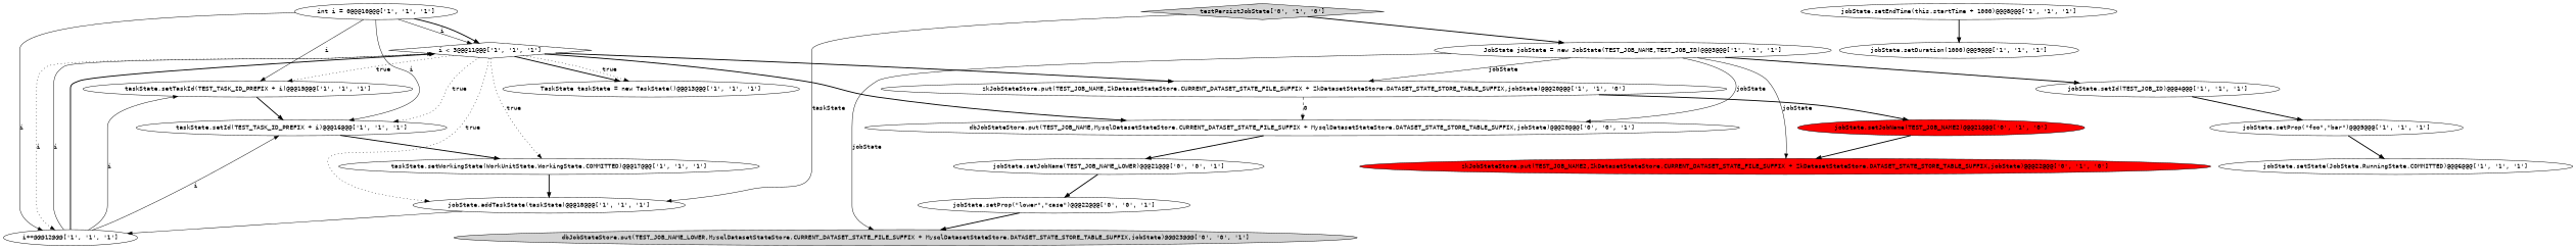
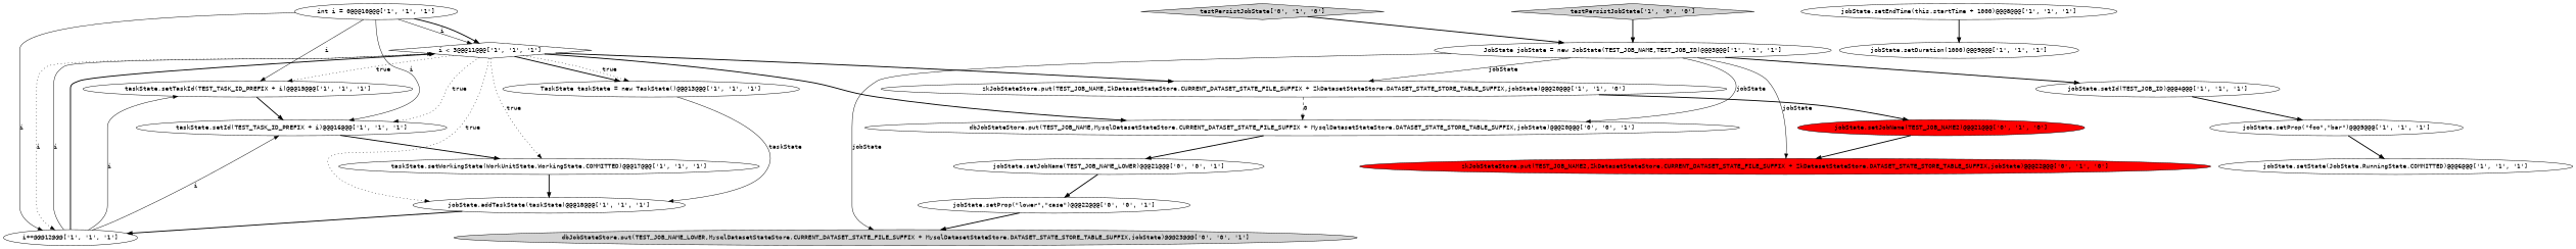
  digraph {
    fontname="DejaVu Sans Mono"
    node [fillcolor=white fontname="DejaVu Sans Mono" shape=ellipse style=filled]
    edge [fontname="DejaVu Sans Mono" style=bold]
    n1 [label="int i = 0@@@10@@@['1', '1', '1']"]
    n2 [label="i < 3@@@11@@@['1', '1', '1']" shape=diamond]
    n3 [label="taskState.setTaskId(TEST_TASK_ID_PREFIX + i)@@@15@@@['1', '1', '1']"]
    n4 [label="taskState.setId(TEST_TASK_ID_PREFIX + i)@@@16@@@['1', '1', '1']"]
    n5 [label="i++@@@12@@@['1', '1', '1']"]
    n6 [label="taskState.setWorkingState(WorkUnitState.WorkingState.COMMITTED)@@@17@@@['1', '1', '1']"]
    n7 [label="jobState.addTaskState(taskState)@@@18@@@['1', '1', '1']"]
    n8 [label="dbJobStateStore.put(TEST_JOB_NAME,MysqlDatasetStateStore.CURRENT_DATASET_STATE_FILE_SUFFIX + MysqlDatasetStateStore.DATASET_STATE_STORE_TABLE_SUFFIX,jobState)@@@20@@@['0', '0', '1']"]
    n9 [label="TaskState taskState = new TaskState()@@@13@@@['1', '1', '1']"]
    n10 [label="zkJobStateStore.put(TEST_JOB_NAME,ZkDatasetStateStore.CURRENT_DATASET_STATE_FILE_SUFFIX + ZkDatasetStateStore.DATASET_STATE_STORE_TABLE_SUFFIX,jobState)@@@20@@@['1', '1', '0']"]
    n11 [fillcolor=lightgray label="testPersistJobState['0', '1', '0']" shape=diamond]
    n12 [label="JobState jobState = new JobState(TEST_JOB_NAME,TEST_JOB_ID)@@@3@@@['1', '1', '1']"]
    n13 [fillcolor=lightgray label="dbJobStateStore.put(TEST_JOB_NAME_LOWER,MysqlDatasetStateStore.CURRENT_DATASET_STATE_FILE_SUFFIX + MysqlDatasetStateStore.DATASET_STATE_STORE_TABLE_SUFFIX,jobState)@@@23@@@['0', '0', '1']"]
    n14 [label="jobState.setId(TEST_JOB_ID)@@@4@@@['1', '1', '1']"]
    n15 [fillcolor=red label="zkJobStateStore.put(TEST_JOB_NAME2,ZkDatasetStateStore.CURRENT_DATASET_STATE_FILE_SUFFIX + ZkDatasetStateStore.DATASET_STATE_STORE_TABLE_SUFFIX,jobState)@@@22@@@['0', '1', '0']"]
    n16 [label="jobState.setJobName(TEST_JOB_NAME_LOWER)@@@21@@@['0', '0', '1']"]
    n17 [label="jobState.setProp(\"lower\",\"case\")@@@22@@@['0', '0', '1']"]
    n18 [fillcolor=red label="jobState.setJobName(TEST_JOB_NAME2)@@@21@@@['0', '1', '0']"]
    n19 [label="jobState.setState(JobState.RunningState.COMMITTED)@@@6@@@['1', '1', '1']"]
    n20 [label="jobState.setProp(\"foo\",\"bar\")@@@5@@@['1', '1', '1']"]
    n21 [label="jobState.setEndTime(this.startTime + 1000)@@@8@@@['1', '1', '1']"]
    n22 [label="jobState.setDuration(1000)@@@9@@@['1', '1', '1']"]
+   n23 [fillcolor=lightgray label="testPersistJobState['1', '0', '0']" shape=diamond]
    n1 -> n2 [label=i style=solid]
    n1 -> n2
    n1 -> n3 [label=i style=solid]
    n1 -> n4 [label=i style=solid]
    n1 -> n5 [label=i style=solid]
    n2 -> n3 [label=true style=dotted]
    n2 -> n4 [label=true style=dotted]
    n2 -> n5 [label=i style=dotted]
    n2 -> n6 [label=true style=dotted]
    n2 -> n7 [label=true style=dotted]
    n2 -> n8
    n2 -> n9
    n2 -> n9 [label=true style=dotted]
    n2 -> n10
    n3 -> n4
    n4 -> n6
    n5 -> n2 [label=i style=solid]
    n5 -> n2
    n5 -> n3 [label=i style=solid]
    n5 -> n4 [label=i style=solid]
    n6 -> n7
-   n7 -> n5 [style=solid]
+   n7 -> n5
    n8 -> n16
-   n11 -> n7 [label=taskState style=solid]
+   n9 -> n7 [label=taskState style=solid]
    n10 -> n8 [label=0 style=dashed]
    n10 -> n18
    n11 -> n12
    n12 -> n8 [label=jobState style=solid]
    n12 -> n10 [label=jobState style=solid]
    n12 -> n13 [label=jobState style=solid]
    n12 -> n14
    n12 -> n15 [label=jobState style=solid]
    n14 -> n20
    n16 -> n17
    n17 -> n13
    n18 -> n15
    n20 -> n19
    n21 -> n22
+   n23 -> n12
  }
